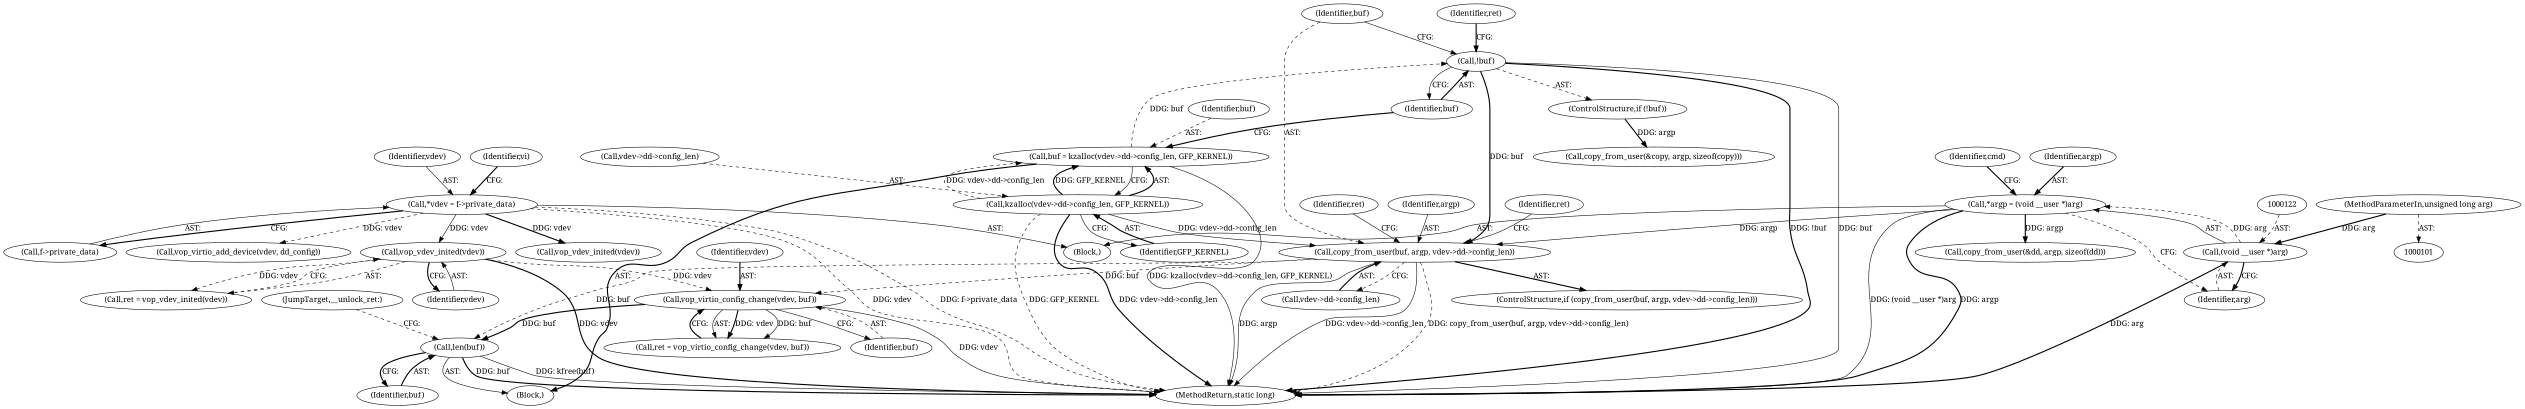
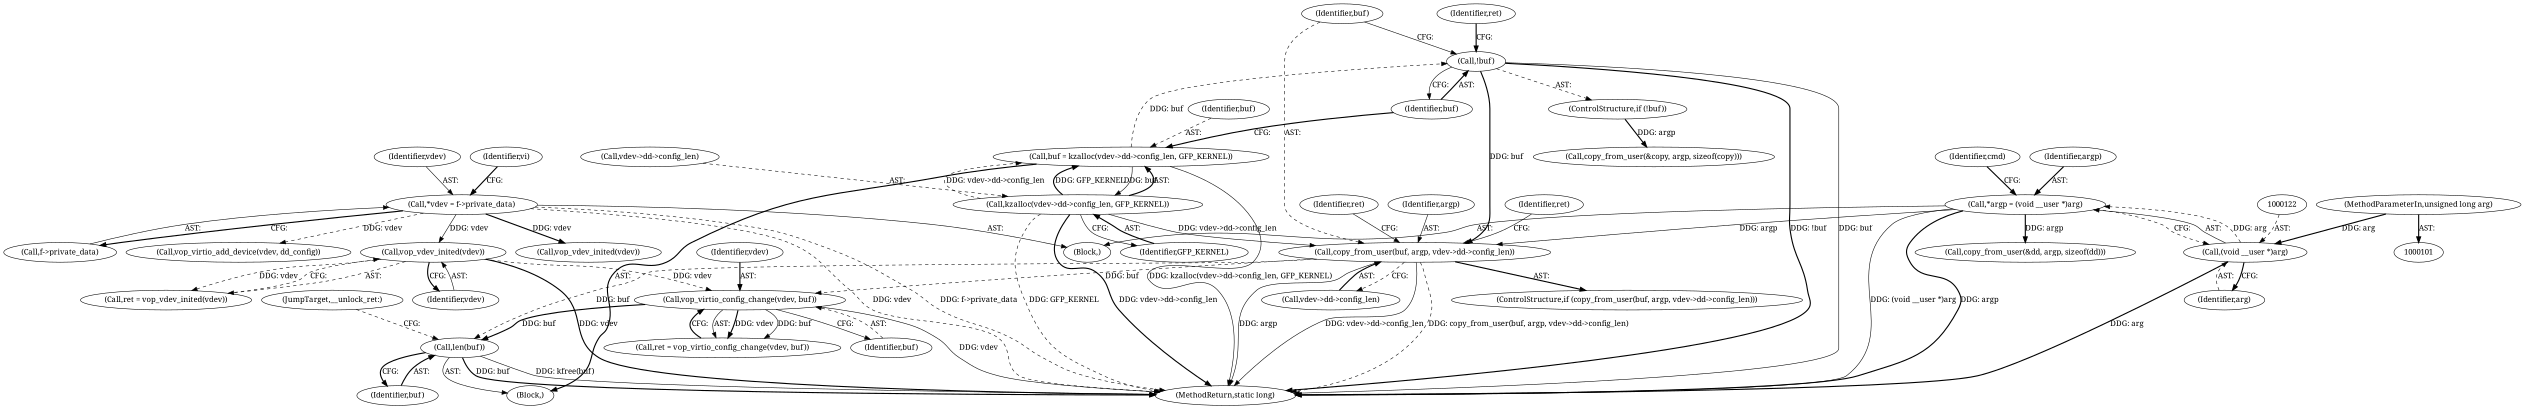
  digraph {
    fontname="Noto Serif"
    node [fontname="Noto Serif"]
    edge [fontname="Noto Serif" style=bold]
    n1 [label="(Call,len(buf))"]
    n2 [label="(MethodReturn,static long)"]
    n3 [label="(Block,)"]
    n4 [label="(Identifier,buf)"]
    n5 [label="(Call,vop_virtio_config_change(vdev, buf))"]
    n6 [label="(Call,ret = vop_virtio_config_change(vdev, buf))"]
    n7 [label="(Identifier,buf)"]
    n8 [label="(Call,vop_vdev_inited(vdev))"]
    n9 [label="(Identifier,vdev)"]
    n10 [label="(Call,ret = vop_vdev_inited(vdev))"]
    n11 [label="(Call,*vdev = f->private_data)"]
    n12 [label="(Call,vop_vdev_inited(vdev))"]
    n13 [label="(Call,f->private_data)"]
    n14 [label="(Call,vop_virtio_add_device(vdev, dd_config))"]
    n15 [label="(Block,)"]
    n16 [label="(Call,copy_from_user(buf, argp, vdev->dd->config_len))"]
    n17 [label="(ControlStructure,if (copy_from_user(buf, argp, vdev->dd->config_len)))"]
    n18 [label="(Call,vdev->dd->config_len)"]
    n19 [label="(Call,!buf)"]
    n20 [label="(ControlStructure,if (!buf))"]
    n21 [label="(Identifier,buf)"]
    n22 [label="(Call,copy_from_user(&copy, argp, sizeof(copy)))"]
    n23 [label="(Call,buf = kzalloc(vdev->dd->config_len, GFP_KERNEL))"]
    n24 [label="(Call,kzalloc(vdev->dd->config_len, GFP_KERNEL))"]
    n25 [label="(Identifier,GFP_KERNEL)"]
    n26 [label="(Call,*argp = (void __user *)arg)"]
    n27 [label="(Call,(void __user *)arg)"]
    n28 [label="(Call,copy_from_user(&dd, argp, sizeof(dd)))"]
    n29 [label="(Identifier,arg)"]
    n30 [label="(MethodParameterIn,unsigned long arg)"]
    1000101
    n32 [label="(Call,vdev->dd->config_len)"]
    n33 [label="(Identifier,vdev)"]
    n34 [label="(Identifier,vdev)"]
    n35 [label="(Identifier,buf)"]
    n36 [label="(Identifier,ret)"]
    n37 [label="(Identifier,buf)"]
    n38 [label="(Identifier,vi)"]
    n39 [label="(Identifier,ret)"]
    n40 [label="(Identifier,ret)"]
    n41 [label="(Identifier,cmd)"]
    n42 [label="(Identifier,argp)"]
    n43 [label="(JumpTarget,__unlock_ret:)"]
    n44 [label="(Identifier,argp)"]
    1000122
    n1 -> n2 [label="DDG: buf"]
    n1 -> n2 [label="DDG: kfree(buf)" style=solid]
    n1 -> n3 [label="AST: " style=solid]
    n1 -> n4 [label="CFG: "]
    n4 -> n1 [label="AST: "]
    n5 -> n1 [label="DDG: buf"]
    n5 -> n2 [label="DDG: vdev" style=solid]
    n5 -> n6 [label="AST: " style=solid]
    n5 -> n6 [label="DDG: vdev"]
    n5 -> n6 [label="DDG: buf" style=solid]
    n5 -> n7 [label="CFG: " style=solid]
    n6 -> n5 [label="CFG: "]
    n7 -> n5 [label="AST: " style=dashed]
    n8 -> n2 [label="DDG: vdev"]
    n8 -> n5 [label="DDG: vdev" style=dashed]
    n8 -> n9 [label="CFG: "]
    n8 -> n10 [label="AST: " style=dashed]
    n8 -> n10 [label="DDG: vdev" style=dashed]
    n9 -> n8 [label="AST: " style=solid]
    n10 -> n8 [label="CFG: " style=dashed]
    n11 -> n2 [label="DDG: vdev" style=dashed]
    n11 -> n2 [label="DDG: f->private_data" style=dashed]
    n11 -> n8 [label="DDG: vdev" style=solid]
    n11 -> n12 [label="DDG: vdev"]
    n11 -> n13 [label="CFG: "]
    n11 -> n14 [label="DDG: vdev" style=dashed]
    n11 -> n15 [label="AST: " style=solid]
    n13 -> n11 [label="AST: " style=solid]
    n16 -> n1 [label="DDG: buf" style=dashed]
    n16 -> n2 [label="DDG: argp" style=solid]
    n16 -> n2 [label="DDG: vdev->dd->config_len" style=solid]
    n16 -> n2 [label="DDG: copy_from_user(buf, argp, vdev->dd->config_len)" style=dashed]
    n16 -> n5 [label="DDG: buf" style=dashed]
    n16 -> n17 [label="AST: "]
    n16 -> n18 [label="CFG: " style=dashed]
    n18 -> n16 [label="AST: "]
    n19 -> n2 [label="DDG: !buf"]
    n19 -> n2 [label="DDG: buf" style=solid]
    n19 -> n16 [label="DDG: buf"]
    n19 -> n20 [label="AST: " style=dashed]
    n19 -> n21 [label="CFG: " style=solid]
    n20 -> n22 [label="DDG: argp"]
    n21 -> n19 [label="AST: "]
    n21 -> n23 [label="CFG: "]
    n23 -> n2 [label="DDG: kzalloc(vdev->dd->config_len, GFP_KERNEL)" style=solid]
    n23 -> n3 [label="AST: "]
    n23 -> n19 [label="DDG: buf" style=dashed]
-   n23 -> n24 [label="CFG: " style=solid]
+   n23 -> n24 [label="DDG: buf" style=solid]
    n24 -> n2 [label="DDG: GFP_KERNEL" style=dashed]
    n24 -> n2 [label="DDG: vdev->dd->config_len"]
    n24 -> n16 [label="DDG: vdev->dd->config_len" style=solid]
    n24 -> n23 [label="AST: "]
    n24 -> n23 [label="DDG: vdev->dd->config_len" style=dashed]
    n24 -> n23 [label="DDG: GFP_KERNEL"]
    n24 -> n25 [label="CFG: " style=solid]
    n25 -> n24 [label="AST: "]
    n26 -> n2 [label="DDG: (void __user *)arg" style=solid]
    n26 -> n2 [label="DDG: argp"]
    n26 -> n15 [label="AST: " style=solid]
    n26 -> n16 [label="DDG: argp" style=solid]
-   n26 -> n29 [label="CFG: " style=dashed]
+   n26 -> n27 [label="CFG: " style=dashed]
    n26 -> n28 [label="DDG: argp"]
    n27 -> n2 [label="DDG: arg"]
    n27 -> n26 [label="AST: " style=solid]
    n27 -> n26 [label="DDG: arg" style=dashed]
    n27 -> n29 [label="CFG: "]
    n29 -> n27 [label="AST: " style=dashed]
    n30 -> n27 [label="DDG: arg"]
-   n30 -> 1000101 [label="AST: " style=dashed]
+   n30 -> 1000101 [label="AST: "]
    n32 -> n24 [label="AST: " style=dashed]
    n33 -> n5 [label="AST: "]
    n34 -> n11 [label="AST: " style=solid]
    n35 -> n23 [label="AST: " style=dashed]
    n36 -> n16 [label="CFG: " style=solid]
    n37 -> n16 [label="AST: " style=dashed]
    n37 -> n19 [label="CFG: " style=solid]
    n38 -> n11 [label="CFG: "]
    n39 -> n19 [label="CFG: "]
    n40 -> n16 [label="CFG: " style=solid]
    n41 -> n26 [label="CFG: "]
    n42 -> n26 [label="AST: "]
    n43 -> n1 [label="CFG: " style=dashed]
    n44 -> n16 [label="AST: " style=solid]
    1000122 -> n27 [label="AST: " style=dashed]
  }
